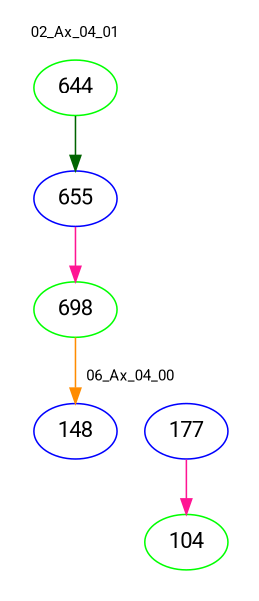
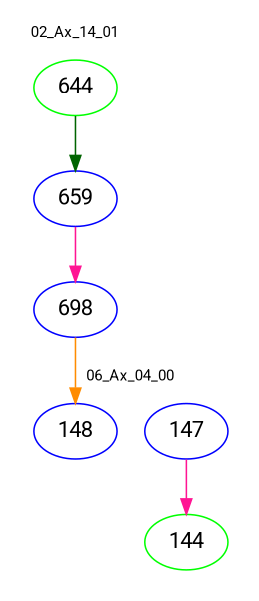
  digraph {
    fontname=Roboto
    node [color=blue fontname=Roboto]
    edge [color=deeppink fontname=Roboto]
-   n1 [label=655]
+   n1 [label=659]
    n2 [color=green label=644]
-   n3 [color=green label=698]
-   n4 [label=177]
-   n5 [color=green label=104]
+   n3 [label=698]
+   n4 [label=147]
+   n5 [color=green label=144]
    n6 [label=148]
    subgraph cluster_1 {
      color=white
      fontsize=10
-     label="02_Ax_04_01"
+     label="02_Ax_14_01"
      n1
      n2
      n3
    }
    subgraph cluster_2 {
      color=white
      fontsize=10
      label="06_Ax_04_00"
      n4
      n5
      n6
    }
    n1 -> n3
    n2 -> n1 [color=darkgreen]
    n3 -> n6 [color=darkorange]
    n4 -> n5
  }
